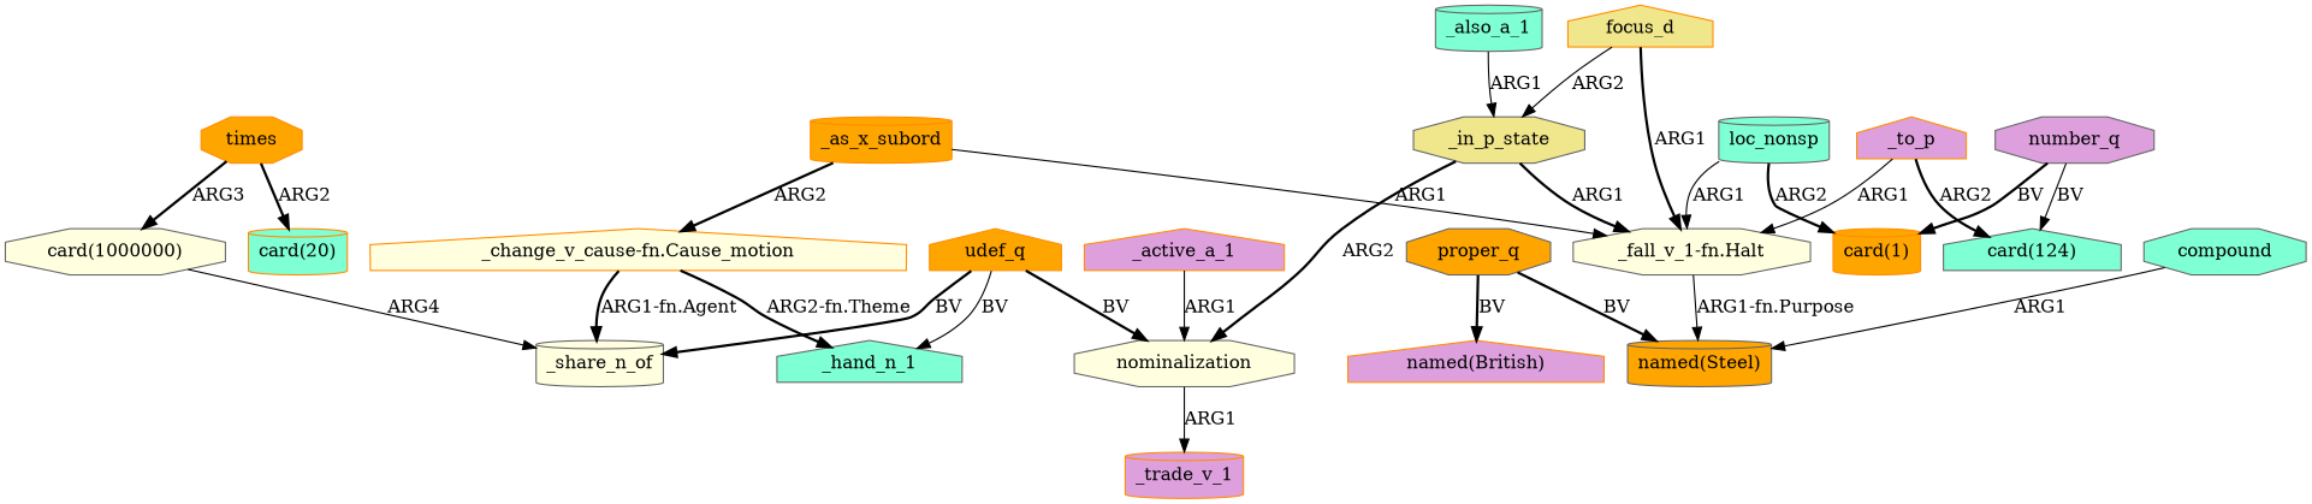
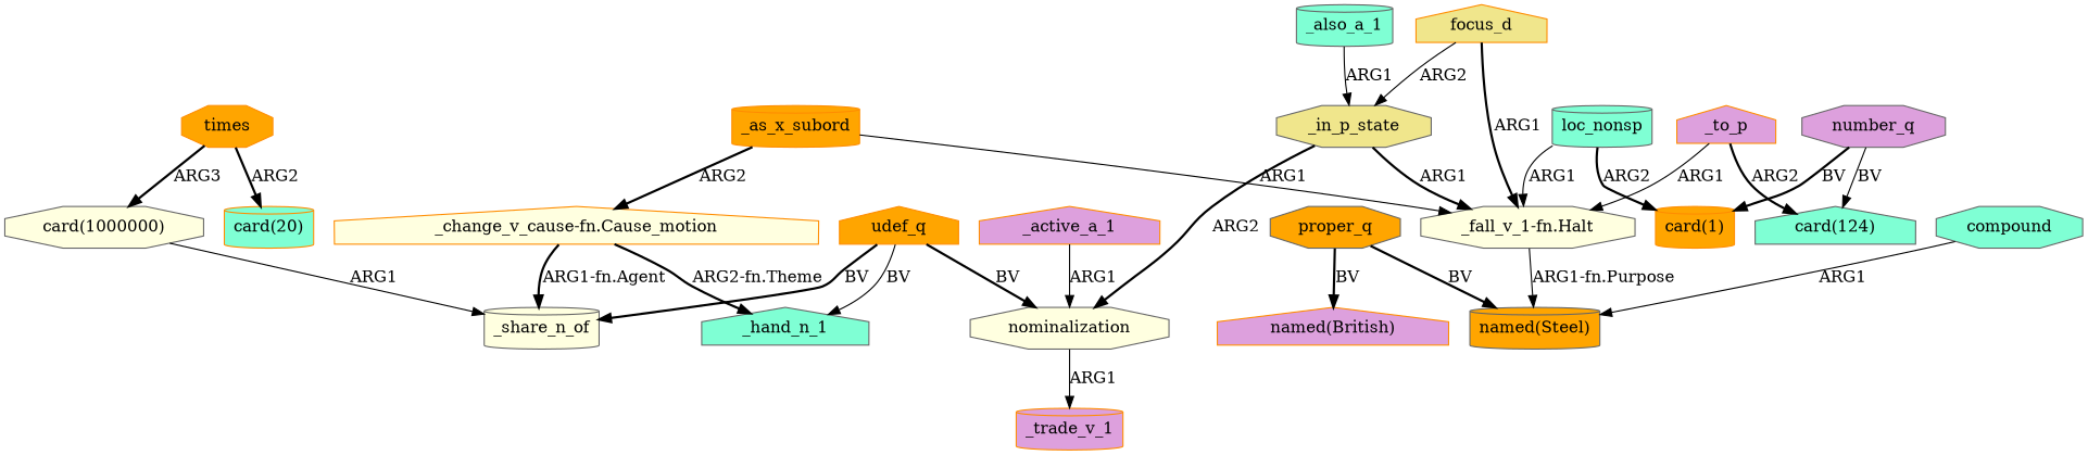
  digraph {
    node [color=gray40 fillcolor=orange shape=octagon style=filled]
    edge [style=bold]
    proper_q
    "named(British)" [color=darkorange fillcolor=plum shape=house]
    "named(Steel)" [shape=cylinder]
    udef_q [color=darkorange shape=house]
    _hand_n_1 [fillcolor=aquamarine shape=house]
    nominalization [fillcolor=lightyellow]
    _share_n_of [fillcolor=lightyellow shape=cylinder]
    _trade_v_1 [color=darkorange fillcolor=plum shape=cylinder]
    _in_p_state [fillcolor=khaki]
    "_fall_v_1-fn.Halt" [fillcolor=lightyellow]
    _active_a_1 [color=darkorange fillcolor=plum shape=house]
    compound [fillcolor=aquamarine]
    focus_d [color=darkorange fillcolor=khaki shape=house]
    number_q [fillcolor=plum]
    "card(1)" [color=darkorange shape=cylinder]
    "card(124)" [fillcolor=aquamarine shape=house]
    _as_x_subord [color=darkorange shape=cylinder]
    "_change_v_cause-fn.Cause_motion" [color=darkorange fillcolor=lightyellow shape=house]
    times [color=darkorange]
    "card(1000000)" [fillcolor=lightyellow]
    "card(20)" [color=darkorange fillcolor=aquamarine shape=cylinder]
    loc_nonsp [fillcolor=aquamarine shape=cylinder]
    _to_p [color=darkorange fillcolor=plum shape=house]
    _also_a_1 [fillcolor=aquamarine shape=cylinder]
    proper_q -> "named(British)" [label=BV]
    proper_q -> "named(Steel)" [label=BV]
    udef_q -> _hand_n_1 [label=BV style=solid]
    udef_q -> nominalization [label=BV]
    udef_q -> _share_n_of [label=BV]
    nominalization -> _trade_v_1 [label=ARG1 style=solid]
    _in_p_state -> nominalization [label=ARG2]
    _in_p_state -> "_fall_v_1-fn.Halt" [label=ARG1]
    "_fall_v_1-fn.Halt" -> "named(Steel)" [label="ARG1-fn.Purpose" style=solid]
    _active_a_1 -> nominalization [label=ARG1 style=solid]
    compound -> "named(Steel)" [label=ARG1 style=solid]
    focus_d -> _in_p_state [label=ARG2 style=solid]
    focus_d -> "_fall_v_1-fn.Halt" [label=ARG1]
    number_q -> "card(1)" [label=BV]
    number_q -> "card(124)" [label=BV style=solid]
    _as_x_subord -> "_fall_v_1-fn.Halt" [label=ARG1 style=solid]
    _as_x_subord -> "_change_v_cause-fn.Cause_motion" [label=ARG2]
    "_change_v_cause-fn.Cause_motion" -> _hand_n_1 [label="ARG2-fn.Theme"]
    "_change_v_cause-fn.Cause_motion" -> _share_n_of [label="ARG1-fn.Agent"]
    times -> "card(1000000)" [label=ARG3]
    times -> "card(20)" [label=ARG2]
-   "card(1000000)" -> _share_n_of [label=ARG4 style=solid]
+   "card(1000000)" -> _share_n_of [label=ARG1 style=solid]
    loc_nonsp -> "_fall_v_1-fn.Halt" [label=ARG1 style=solid]
    loc_nonsp -> "card(1)" [label=ARG2]
    _to_p -> "_fall_v_1-fn.Halt" [label=ARG1 style=solid]
    _to_p -> "card(124)" [label=ARG2]
    _also_a_1 -> _in_p_state [label=ARG1 style=solid]
  }
